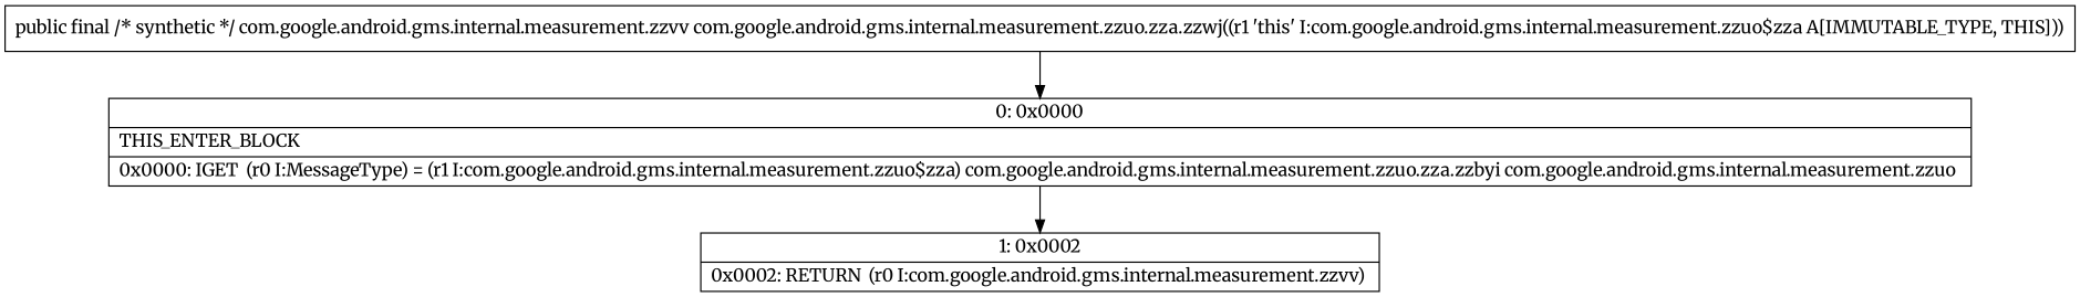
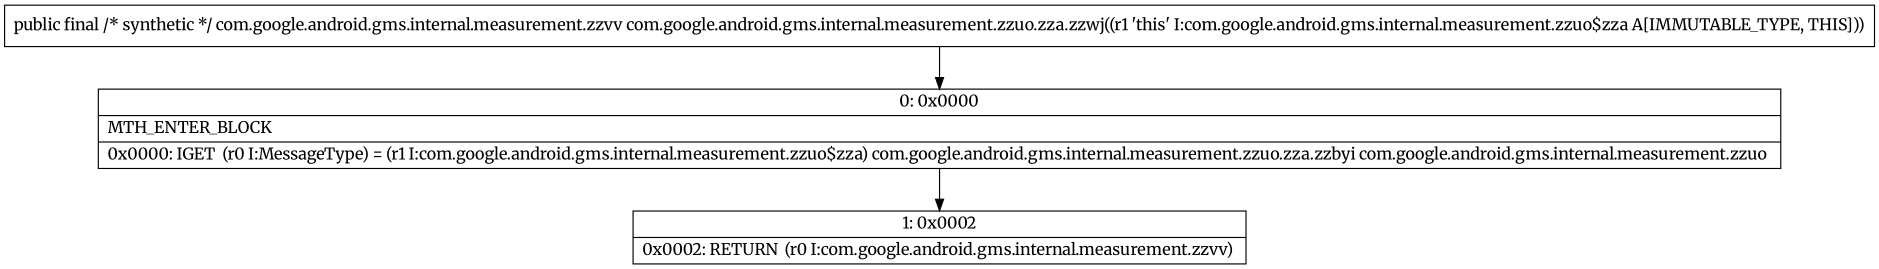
  digraph {
    fontname=Merriweather
    node [shape=record fontname=Merriweather]
    edge [fontname=Merriweather]
-   n1 [label="{0\:\ 0x0000|THIS_ENTER_BLOCK\l|0x0000: IGET  (r0 I:MessageType) = (r1 I:com.google.android.gms.internal.measurement.zzuo$zza) com.google.android.gms.internal.measurement.zzuo.zza.zzbyi com.google.android.gms.internal.measurement.zzuo \l}"]
+   n1 [label="{0\:\ 0x0000|MTH_ENTER_BLOCK\l|0x0000: IGET  (r0 I:MessageType) = (r1 I:com.google.android.gms.internal.measurement.zzuo$zza) com.google.android.gms.internal.measurement.zzuo.zza.zzbyi com.google.android.gms.internal.measurement.zzuo \l}"]
    n2 [label="{1\:\ 0x0002|0x0002: RETURN  (r0 I:com.google.android.gms.internal.measurement.zzvv) \l}"]
    n3 [label="{public final \/* synthetic *\/ com.google.android.gms.internal.measurement.zzvv com.google.android.gms.internal.measurement.zzuo.zza.zzwj((r1 'this' I:com.google.android.gms.internal.measurement.zzuo$zza A[IMMUTABLE_TYPE, THIS])) }"]
    n1 -> n2
    n3 -> n1
  }
